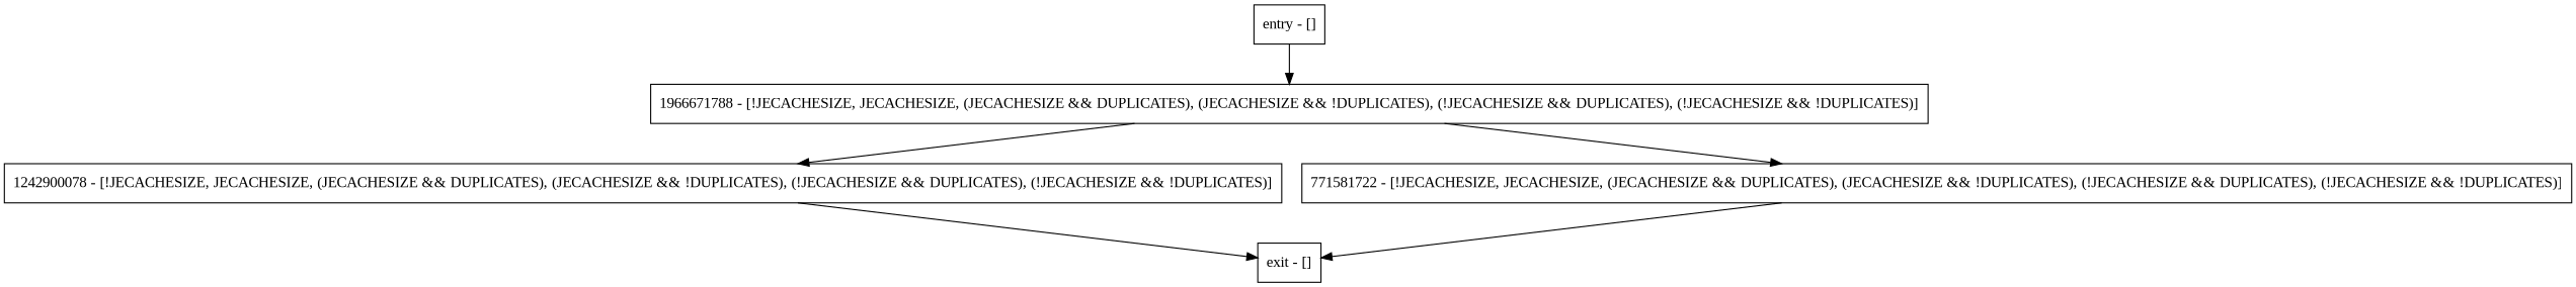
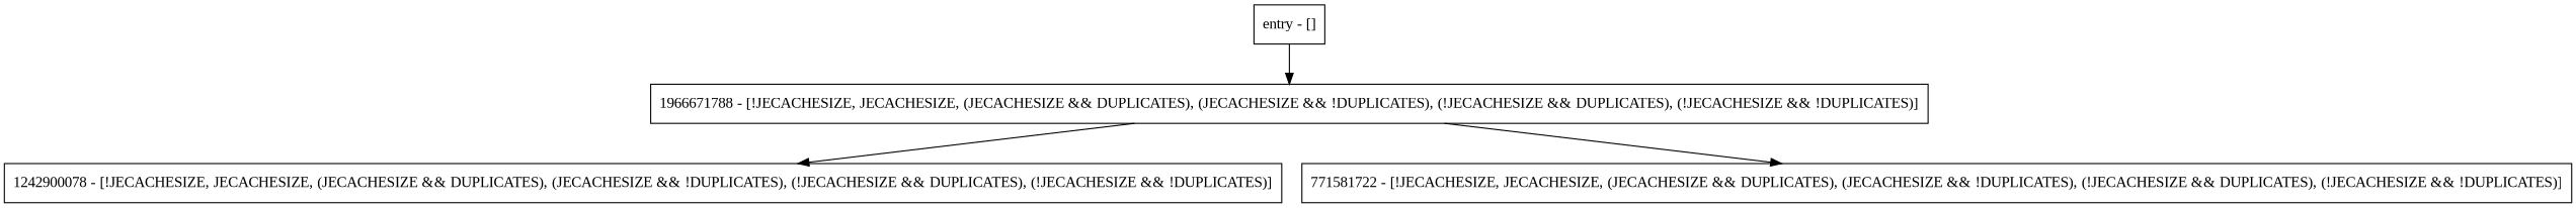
  digraph {
    fontname="Liberation Serif"
    node [shape=record fontname="Liberation Serif"]
    edge [fontname="Liberation Serif"]
    n1 [label="1966671788 - [!JECACHESIZE, JECACHESIZE, (JECACHESIZE && DUPLICATES), (JECACHESIZE && !DUPLICATES), (!JECACHESIZE && DUPLICATES), (!JECACHESIZE && !DUPLICATES)]"]
    n2 [label="1242900078 - [!JECACHESIZE, JECACHESIZE, (JECACHESIZE && DUPLICATES), (JECACHESIZE && !DUPLICATES), (!JECACHESIZE && DUPLICATES), (!JECACHESIZE && !DUPLICATES)]"]
    n3 [label="771581722 - [!JECACHESIZE, JECACHESIZE, (JECACHESIZE && DUPLICATES), (JECACHESIZE && !DUPLICATES), (!JECACHESIZE && DUPLICATES), (!JECACHESIZE && !DUPLICATES)]"]
    n4 [label="entry - []"]
-   n5 [label="exit - []"]
    n1 -> n2
    n1 -> n3
-   n2 -> n5
-   n3 -> n5
    n4 -> n1
  }
